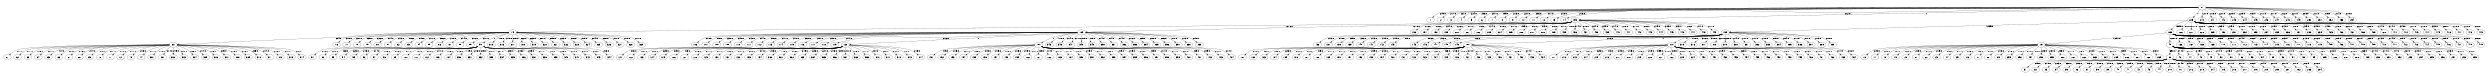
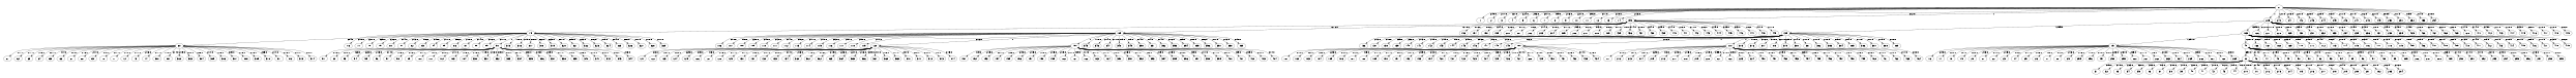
  digraph {
    edge [weight=216.0]
    0
    1
    2
    3
    4
    5
    6
    7
    8
    9
    10
    11
    12
    13
    14
    195
    225
    240
    241
    242
    243
    244
    245
    246
    247
    248
    249
    250
    251
    252
    253
    254
    75
    105
    196
    197
    198
    199
    200
    201
    202
    203
    204
    205
    206
    207
    208
    209
    435
    436
    437
    438
    439
    440
    441
    442
    443
    444
    445
    446
    447
    448
    449
    135
    165
    226
    227
    228
    229
    230
    231
    232
    233
    234
    235
    236
    237
    238
    239
    465
    466
    467
    468
    469
    n85 [label=670]
    471
    472
    473
    474
    475
    476
    477
    478
    479
    15
    16
    17
    18
    19
    20
    21
    22
    23
    24
    25
    26
    27
    28
    29
    255
    256
    257
    258
    259
    260
    261
    262
    263
    264
    265
    266
    267
    268
    269
    30
    31
    32
    33
    34
    35
    36
    37
    38
    39
    40
    41
    42
    43
    44
    270
    271
    272
    273
    274
    275
    276
    277
    278
    279
    280
    281
    282
    283
    284
    45
    46
    47
    48
    49
    50
    51
    52
    53
    54
    55
    56
    57
    58
    59
    285
    286
    287
    288
    289
    290
    291
    292
    293
    294
    295
    296
    297
    298
    299
    60
    61
    62
    63
    64
    65
    66
    67
    68
    69
    70
    71
    72
    73
    74
    300
    301
    302
    303
    304
    305
    306
    307
    308
    309
    310
    311
    312
    313
    314
    76
    77
    78
    79
    80
    81
    82
    83
    84
    85
    86
    87
    88
    89
    90
    315
    316
    317
    318
    319
    320
    321
    322
    323
    324
    325
    326
    327
    328
    329
    91
    92
    93
    94
    95
    96
    97
    98
    99
    100
    101
    102
    103
    104
    330
    331
    332
    333
    334
    335
    336
    337
    338
    339
    340
    341
    342
    343
    344
    106
    107
    108
    109
    110
    111
    112
    113
    114
    115
    116
    117
    118
    119
    120
    150
    345
    346
    347
    348
    349
    350
    351
    352
    353
    354
    355
    356
    357
    358
    359
    121
    122
    123
    124
    125
    126
    127
    128
    129
    130
    131
    132
    133
    134
    360
    361
    362
    363
    364
    365
    366
    367
    368
    369
    370
    371
    372
    373
    374
    151
    152
    153
    154
    155
    156
    157
    158
    159
    160
    161
    162
    163
    164
    390
    391
    392
    393
    394
    395
    396
    397
    398
    399
    400
    401
    402
    403
    404
    136
    137
    138
    139
    140
    141
    142
    143
+   144
    145
    146
    147
    148
    149
    180
    210
    375
    376
    377
    378
    379
    380
    381
    382
    383
    384
    385
    386
    387
    388
    389
    181
    182
    183
    184
    185
    186
    187
    188
    189
    190
    191
    192
    193
    194
    420
    421
    422
    423
    424
    425
    426
    427
-   428
+   428 [label=628]
    429
    430
    431
    432
    433
    434
    211
    212
    213
    214
    215
    216
    217
    218
    219
    220
    221
    222
    223
    224
    450
    451
    452
    453
    454
    455
    456
    457
    458
    459
    460
    461
    462
    463
    464
    166
    167
    168
    169
    170
    171
    172
    173
    174
    175
    176
    177
    178
    179
    405
    406
    407
    408
    409
    410
    411
    412
    413
    414
    415
    416
    417
    418
    419
    0 -> 1 [label=219.0 weight=219.0]
    0 -> 2 [label=217.0 weight=217.0]
    0 -> 3 [label=221.0 weight=221.0]
    0 -> 4 [label=224.0 weight=224.0]
    0 -> 5 [label=206.0 weight=206.0]
    0 -> 6 [label=207.0 weight=207.0]
    0 -> 7 [label=209.0 weight=209.0]
    0 -> 8 [label=216.0]
    0 -> 9 [label=221.0 weight=221.0]
    0 -> 10 [label=206.0 weight=206.0]
    0 -> 11 [label=211.0 weight=211.0]
    0 -> 12 [label=218.0 weight=218.0]
    0 -> 13 [label=213.0 weight=213.0]
    0 -> 14 [label=212.0 weight=212.0]
    0 -> 195 [label=1 weight=1]
    0 -> 225 [label=1 weight=1]
    0 -> 240 [label=121.0 weight=121.0]
    0 -> 241 [label=215.0 weight=215.0]
    0 -> 242 [label=221.0 weight=221.0]
    0 -> 243 [label=228.0 weight=228.0]
    0 -> 244 [label=229.0 weight=229.0]
    0 -> 245 [label=213.0 weight=213.0]
    0 -> 246 [label=211.0 weight=211.0]
    0 -> 247 [label=217.0 weight=217.0]
    0 -> 248 [label=212.0 weight=212.0]
    0 -> 249 [label=221.0 weight=221.0]
    0 -> 250 [label=208.0 weight=208.0]
    0 -> 251 [label=211.0 weight=211.0]
    0 -> 252 [label=215.0 weight=215.0]
    0 -> 253 [label=214.0 weight=214.0]
    0 -> 254 [label=218.0 weight=218.0]
    195 -> 75 [label=1276.0 weight=1276.0]
    195 -> 105 [label=1278.0 weight=1278.0]
    195 -> 196 [label=216.0]
    195 -> 197 [label=216.0]
    195 -> 198 [label=224.0 weight=224.0]
    195 -> 199 [label=226.0 weight=226.0]
    195 -> 200 [label=211.0 weight=211.0]
    195 -> 201 [label=216.0]
    195 -> 202 [label=214.0 weight=214.0]
    195 -> 203 [label=218.0 weight=218.0]
    195 -> 204 [label=217.0 weight=217.0]
    195 -> 205 [label=203.0 weight=203.0]
    195 -> 206 [label=212.0 weight=212.0]
    195 -> 207 [label=213.0 weight=213.0]
    195 -> 208 [label=216.0]
    195 -> 209 [label=217.0 weight=217.0]
    195 -> 435 [label=118.0 weight=118.0]
    195 -> 436 [label=214.0 weight=214.0]
    195 -> 437 [label=218.0 weight=218.0]
    195 -> 438 [label=224.0 weight=224.0]
    195 -> 439 [label=225.0 weight=225.0]
    195 -> 440 [label=214.0 weight=214.0]
    195 -> 441 [label=216.0]
    195 -> 442 [label=211.0 weight=211.0]
    195 -> 443 [label=216.0]
    195 -> 444 [label=215.0 weight=215.0]
    195 -> 445 [label=203.0 weight=203.0]
    195 -> 446 [label=213.0 weight=213.0]
    195 -> 447 [label=216.0]
    195 -> 448 [label=211.0 weight=211.0]
    195 -> 449 [label=217.0 weight=217.0]
    225 -> 135 [label=1285.0 weight=1285.0]
    225 -> 165 [label=1285.0 weight=1285.0]
    225 -> 226 [label=212.0 weight=212.0]
    225 -> 227 [label=217.0 weight=217.0]
    225 -> 228 [label=220.0 weight=220.0]
    225 -> 229 [label=220.0 weight=220.0]
    225 -> 230 [label=203.0 weight=203.0]
    225 -> 231 [label=215.0 weight=215.0]
    225 -> 232 [label=218.0 weight=218.0]
    225 -> 233 [label=216.0]
    225 -> 234 [label=216.0]
    225 -> 235 [label=109.0 weight=199.0]
    225 -> 236 [label=213.0 weight=213.0]
    225 -> 237 [label=210.0 weight=210.0]
    225 -> 238 [label=215.0 weight=215.0]
    225 -> 239 [label=215.0 weight=215.0]
    225 -> 465 [label=119.0 weight=119.0]
    225 -> 466 [label=216.0]
    225 -> 467 [label=220.0 weight=220.0]
    225 -> 468 [label=222.0 weight=222.0]
    225 -> 469 [label=222.0 weight=222.0]
    225 -> n85 [label=214.0 weight=214.0]
    225 -> 471 [label=214.0 weight=214.0]
    225 -> 472 [label=215.0 weight=215.0]
    225 -> 473 [label=217.0 weight=217.0]
    225 -> 474 [label=218.0 weight=218.0]
    225 -> 475 [label=203.0 weight=203.0]
    225 -> 476 [label=208.0 weight=208.0]
    225 -> 477 [label=210.0 weight=210.0]
    225 -> 478 [label=212.0 weight=212.0]
    225 -> 479 [label=216.0]
    75 -> 60 [label=684.0 weight=684.0]
    75 -> 76 [label=218.0 weight=218.0]
    75 -> 77 [label=221.0 weight=221.0]
    75 -> 78 [label=225.0 weight=225.0]
    75 -> 79 [label=226.0 weight=226.0]
    75 -> 80 [label=214.0 weight=214.0]
    75 -> 81 [label=213.0 weight=213.0]
    75 -> 82 [label=216.0]
    75 -> 83 [label=215.0 weight=215.0]
    75 -> 84 [label=217.0 weight=217.0]
    75 -> 85 [label=206.0 weight=206.0]
    75 -> 86 [label=210.0 weight=210.0]
    75 -> 87 [label=214.0 weight=214.0]
    75 -> 88 [label=216.0]
    75 -> 89 [label=217.0 weight=217.0]
    75 -> 90 [label=1 weight=1]
    75 -> 315 [label=118.0 weight=118.0]
    75 -> 316 [label=215.0 weight=215.0]
    75 -> 317 [label=218.0 weight=218.0]
    75 -> 318 [label=222.0 weight=222.0]
    75 -> 319 [label=223.0 weight=223.0]
    75 -> 320 [label=207.0 weight=207.0]
    75 -> 321 [label=209.0 weight=209.0]
    75 -> 322 [label=223.0 weight=223.0]
    75 -> 323 [label=216.0]
    75 -> 324 [label=219.0 weight=219.0]
    75 -> 325 [label=204.0 weight=204.0]
    75 -> 326 [label=208.0 weight=208.0]
    75 -> 327 [label=211.0 weight=211.0]
    75 -> 328 [label=210.0 weight=210.0]
    75 -> 329 [label=217.0 weight=217.0]
    105 -> 106 [label=210.0 weight=210.0]
    105 -> 107 [label=218.0 weight=218.0]
    105 -> 108 [label=220.0 weight=220.0]
    105 -> 109 [label=219.0 weight=219.0]
    105 -> 110 [label=213.0 weight=213.0]
    105 -> 111 [label=214.0 weight=214.0]
    105 -> 112 [label=216.0]
    105 -> 113 [label=217.0 weight=217.0]
    105 -> 114 [label=218.0 weight=218.0]
    105 -> 115 [label=202.0 weight=202.0]
    105 -> 116 [label=207.0 weight=207.0]
    105 -> 117 [label=208.0 weight=208.0]
    105 -> 118 [label=211.0 weight=211.0]
    105 -> 119 [label=216.0]
    105 -> 120 [label=1 weight=1]
    105 -> 150 [label=1 weight=1]
    105 -> 345 [label=118.0 weight=118.0]
    105 -> 346 [label=214.0 weight=214.0]
    105 -> 347 [label=217.0 weight=217.0]
    105 -> 348 [label=219.0 weight=219.0]
    105 -> 349 [label=219.0 weight=219.0]
    105 -> 350 [label=214.0 weight=214.0]
    105 -> 351 [label=214.0 weight=214.0]
    105 -> 352 [label=214.0 weight=214.0]
    105 -> 353 [label=216.0]
    105 -> 354 [label=225.0 weight=225.0]
    105 -> 355 [label=200.0 weight=200.0]
    105 -> 356 [label=206.0 weight=206.0]
    105 -> 357 [label=211.0 weight=211.0]
    105 -> 358 [label=213.0 weight=213.0]
    105 -> 359 [label=215.0 weight=215.0]
    135 -> 136 [label=213.0 weight=213.0]
    135 -> 137 [label=218.0 weight=218.0]
    135 -> 138 [label=225.0 weight=225.0]
    135 -> 139 [label=226.0 weight=226.0]
    135 -> 140 [label=213.0 weight=213.0]
    135 -> 141 [label=215.0 weight=215.0]
    135 -> 142 [label=215.0 weight=215.0]
    135 -> 143 [label=218.0 weight=218.0]
+   135 -> 144 [label=219.0 weight=219.0]
    135 -> 145 [label=206.0 weight=206.0]
    135 -> 146 [label=212.0 weight=212.0]
    135 -> 147 [label=212.0 weight=212.0]
    135 -> 148 [label=216.0]
    135 -> 149 [label=216.0]
    135 -> 180 [label=1 weight=1]
    135 -> 210 [label=1 weight=1]
    135 -> 375 [label=118.0 weight=118.0]
    135 -> 376 [label=216.0]
    135 -> 377 [label=218.0 weight=218.0]
    135 -> 378 [label=221.0 weight=221.0]
    135 -> 379 [label=225.0 weight=225.0]
    135 -> 380 [label=214.0 weight=214.0]
    135 -> 381 [label=211.0 weight=211.0]
    135 -> 382 [label=217.0 weight=217.0]
    135 -> 383 [label=210.0 weight=210.0]
    135 -> 384 [label=219.0 weight=219.0]
    135 -> 385 [label=204.0 weight=204.0]
    135 -> 386 [label=211.0 weight=211.0]
    135 -> 387 [label=211.0 weight=211.0]
    135 -> 388 [label=215.0 weight=215.0]
    135 -> 389 [label=218.0 weight=218.0]
    165 -> 15 [label=1291.0 weight=1291.0]
    165 -> 45 [label=1287.0 weight=1287.0]
    165 -> 166 [label=216.0]
    165 -> 167 [label=219.0 weight=219.0]
    165 -> 168 [label=221.0 weight=221.0]
    165 -> 169 [label=223.0 weight=223.0]
    165 -> 170 [label=215.0 weight=215.0]
    165 -> 171 [label=215.0 weight=215.0]
    165 -> 172 [label=214.0 weight=214.0]
    165 -> 173 [label=216.0]
    165 -> 174 [label=218.0 weight=218.0]
    165 -> 175 [label=203.0 weight=203.0]
    165 -> 176 [label=213.0 weight=213.0]
    165 -> 177 [label=210.0 weight=210.0]
    165 -> 178 [label=213.0 weight=213.0]
    165 -> 179 [label=216.0]
    165 -> 405 [label=118.0 weight=118.0]
    165 -> 406 [label=215.0 weight=215.0]
    165 -> 407 [label=218.0 weight=218.0]
    165 -> 408 [label=221.0 weight=221.0]
    165 -> 409 [label=220.0 weight=220.0]
    165 -> 410 [label=213.0 weight=213.0]
    165 -> 411 [label=214.0 weight=214.0]
    165 -> 412 [label=215.0 weight=215.0]
    165 -> 413 [label=217.0 weight=217.0]
    165 -> 414 [label=218.0 weight=218.0]
    165 -> 415 [label=201.0 weight=201.0]
    165 -> 416 [label=209.0 weight=209.0]
    165 -> 417 [label=211.0 weight=211.0]
    165 -> 418 [label=213.0 weight=213.0]
    165 -> 419 [label=216.0]
    15 -> 16 [label=215.0 weight=215.0]
    15 -> 17 [label=220.0 weight=220.0]
    15 -> 18 [label=221.0 weight=221.0]
    15 -> 19 [label=222.0 weight=222.0]
    15 -> 20 [label=213.0 weight=213.0]
    15 -> 21 [label=210.0 weight=210.0]
    15 -> 22 [label=215.0 weight=215.0]
    15 -> 23 [label=216.0]
    15 -> 24 [label=217.0 weight=217.0]
    15 -> 25 [label=206.0 weight=206.0]
    15 -> 26 [label=208.0 weight=208.0]
    15 -> 27 [label=212.0 weight=212.0]
    15 -> 28 [label=213.0 weight=213.0]
    15 -> 29 [label=216.0]
    15 -> 255 [label=118.0 weight=118.0]
    15 -> 256 [label=218.0 weight=218.0]
    15 -> 257 [label=218.0 weight=218.0]
    15 -> 258 [label=223.0 weight=223.0]
    15 -> 259 [label=234.0 weight=234.0]
    15 -> 260 [label=205.0 weight=205.0]
    15 -> 261 [label=217.0 weight=217.0]
    15 -> 262 [label=216.0]
    15 -> 263 [label=213.0 weight=213.0]
    15 -> 264 [label=218.0 weight=218.0]
    15 -> 265 [label=200.0 weight=200.0]
    15 -> 266 [label=205.0 weight=205.0]
    15 -> 267 [label=212.0 weight=212.0]
    15 -> 268 [label=208.0 weight=208.0]
    15 -> 269 [label=213.0 weight=213.0]
    30 -> 31 [label=215.0 weight=215.0]
    30 -> 32 [label=215.0 weight=215.0]
    30 -> 33 [label=223.0 weight=223.0]
    30 -> 34 [label=220.0 weight=220.0]
    30 -> 35 [label=203.0 weight=203.0]
    30 -> 36 [label=213.0 weight=213.0]
    30 -> 37 [label=208.0 weight=208.0]
    30 -> 38 [label=215.0 weight=215.0]
    30 -> 39 [label=220.0 weight=220.0]
    30 -> 40 [label=205.0 weight=205.0]
    30 -> 41 [label=210.0 weight=210.0]
    30 -> 42 [label=212.0 weight=212.0]
    30 -> 43 [label=215.0 weight=215.0]
    30 -> 44 [label=216.0]
    30 -> 270 [label=118.0 weight=118.0]
    30 -> 271 [label=214.0 weight=214.0]
    30 -> 272 [label=215.0 weight=215.0]
    30 -> 273 [label=217.0 weight=217.0]
    30 -> 274 [label=222.0 weight=222.0]
    30 -> 275 [label=213.0 weight=213.0]
    30 -> 276 [label=211.0 weight=211.0]
    30 -> 277 [label=217.0 weight=217.0]
    30 -> 278 [label=216.0]
    30 -> 279 [label=214.0 weight=214.0]
    30 -> 280 [label=207.0 weight=207.0]
    30 -> 281 [label=207.0 weight=207.0]
    30 -> 282 [label=211.0 weight=211.0]
    30 -> 283 [label=212.5 weight=212.0]
    30 -> 284 [label=216.0]
    45 -> 30 [label=690.0 weight=690.0]
    45 -> 46 [label=214.0 weight=214.0]
    45 -> 47 [label=217.0 weight=217.0]
    45 -> 48 [label=219.0 weight=219.0]
    45 -> 49 [label=228.0 weight=228.0]
    45 -> 50 [label=214.0 weight=214.0]
    45 -> 51 [label=215.0 weight=215.0]
    45 -> 52 [label=214.0 weight=214.0]
    45 -> 53 [label=216.0]
    45 -> 54 [label=218.0 weight=218.0]
    45 -> 55 [label=201.0 weight=201.0]
    45 -> 56 [label=209.0 weight=209.0]
    45 -> 57 [label=211.0 weight=211.0]
    45 -> 58 [label=212.0 weight=212.0]
    45 -> 59 [label=217.0 weight=217.0]
    45 -> 285 [label=118.0 weight=118.0]
    45 -> 286 [label=213.0 weight=213.0]
    45 -> 287 [label=218.0 weight=218.0]
    45 -> 288 [label=218.0 weight=218.0]
    45 -> 289 [label=223.0 weight=223.0]
    45 -> 290 [label=214.0 weight=214.0]
    45 -> 291 [label=214.0 weight=214.0]
    45 -> 292 [label=214.0 weight=214.0]
    45 -> 293 [label=224.0 weight=224.0]
    45 -> 294 [label=219.0 weight=219.0]
    45 -> 295 [label=202.0 weight=202.0]
    45 -> 296 [label=208.0 weight=208.0]
    45 -> 297 [label=213.0 weight=213.0]
    45 -> 298 [label=212.0 weight=212.0]
    45 -> 299 [label=216.0]
    60 -> 61 [label=217.0 weight=217.0]
    60 -> 62 [label=217.0 weight=217.0]
    60 -> 63 [label=216.0]
    60 -> 64 [label=221.0 weight=221.0]
    60 -> 65 [label=214.0 weight=214.0]
    60 -> 66 [label=208.0 weight=208.0]
    60 -> 67 [label=216.0]
    60 -> 68 [label=214.0 weight=214.0]
    60 -> 69 [label=218.0 weight=218.0]
    60 -> 70 [label=207.0 weight=207.0]
    60 -> 71 [label=210.0 weight=210.0]
    60 -> 72 [label=211.0 weight=211.0]
    60 -> 73 [label=213.0 weight=213.0]
    60 -> 74 [label=217.0 weight=217.0]
    60 -> 300 [label=118.0 weight=118.0]
    60 -> 301 [label=214.0 weight=214.0]
    60 -> 302 [label=219.0 weight=219.0]
    60 -> 303 [label=220.0 weight=220.0]
    60 -> 304 [label=226.0 weight=226.0]
    60 -> 305 [label=214.0 weight=214.0]
    60 -> 306 [label=216.0]
    60 -> 307 [label=215.0 weight=215.0]
    60 -> 308 [label=216.0]
    60 -> 309 [label=216.0]
    60 -> 310 [label=205.0 weight=205.0]
    60 -> 311 [label=214.0 weight=214.0]
    60 -> 312 [label=216.0]
    60 -> 313 [label=210.0 weight=210.0]
    60 -> 314 [label=218.0 weight=218.0]
    90 -> 91 [label=216.0]
    90 -> 92 [label=220.0 weight=220.0]
    90 -> 93 [label=223.0 weight=223.0]
    90 -> 94 [label=223.0 weight=223.0]
    90 -> 95 [label=213.0 weight=213.0]
    90 -> 96 [label=214.0 weight=214.0]
    90 -> 97 [label=216.0]
    90 -> 98 [label=216.0]
    90 -> 99 [label=217.0 weight=217.0]
    90 -> 100 [label=200.0 weight=200.0]
    90 -> 101 [label=208.0 weight=208.0]
    90 -> 102 [label=211.0 weight=211.0]
    90 -> 103 [label=216.0]
    90 -> 104 [label=216.0]
    90 -> 330 [label=119.0 weight=119.0]
    90 -> 331 [label=213.0 weight=213.0]
    90 -> 332 [label=215.0 weight=215.0]
    90 -> 333 [label=218.0 weight=218.0]
    90 -> 334 [label=227.0 weight=227.0]
    90 -> 335 [label=203.0 weight=203.0]
    90 -> 336 [label=215.0 weight=215.0]
    90 -> 337 [label=209.0 weight=209.0]
    90 -> 338 [label=217.0 weight=217.0]
    90 -> 339 [label=218.0 weight=218.0]
    90 -> 340 [label=206.0 weight=206.0]
    90 -> 341 [label=210.0 weight=210.0]
    90 -> 342 [label=212.0 weight=212.0]
    90 -> 343 [label=216.0]
    90 -> 344 [label=213.0 weight=213.0]
    120 -> 121 [label=213.0 weight=213.0]
    120 -> 122 [label=221.0 weight=221.0]
    120 -> 123 [label=222.0 weight=222.0]
    120 -> 124 [label=225.0 weight=225.0]
    120 -> 125 [label=215.0 weight=215.0]
    120 -> 126 [label=213.0 weight=213.0]
    120 -> 127 [label=216.0]
    120 -> 128 [label=217.0 weight=217.0]
    120 -> 129 [label=217.0 weight=217.0]
    120 -> 130 [label=202.0 weight=202.0]
    120 -> 131 [label=207.0 weight=207.0]
    120 -> 132 [label=208.0 weight=208.0]
    120 -> 133 [label=214.0 weight=214.0]
    120 -> 134 [label=213.0 weight=213.0]
    120 -> 360 [label=118.0 weight=118.0]
    120 -> 361 [label=216.0]
    120 -> 362 [label=219.0 weight=219.0]
    120 -> 363 [label=223.0 weight=223.0]
    120 -> 364 [label=224.0 weight=224.0]
    120 -> 365 [label=213.0 weight=213.0]
    120 -> 366 [label=209.0 weight=209.0]
    120 -> 367 [label=211.0 weight=211.0]
    120 -> 368 [label=216.0]
    120 -> 369 [label=217.0 weight=217.0]
    120 -> 370 [label=204.0 weight=204.0]
    120 -> 371 [label=208.0 weight=208.0]
    120 -> 372 [label=212.0 weight=212.0]
    120 -> 373 [label=210.0 weight=210.0]
    120 -> 374 [label=215.0 weight=215.0]
    150 -> 151 [label=219.0 weight=219.0]
    150 -> 152 [label=215.0 weight=215.0]
    150 -> 153 [label=221.0 weight=221.0]
    150 -> 154 [label=226.0 weight=226.0]
    150 -> 155 [label=215.0 weight=215.0]
    150 -> 156 [label=215.0 weight=215.0]
    150 -> 157 [label=218.0 weight=218.0]
    150 -> 158 [label=215.0 weight=215.0]
    150 -> 159 [label=219.0 weight=219.0]
    150 -> 160 [label=201.0 weight=201.0]
    150 -> 161 [label=209.0 weight=209.0]
    150 -> 162 [label=214.0 weight=214.0]
    150 -> 163 [label=217.0 weight=217.0]
    150 -> 164 [label=217.0 weight=217.0]
    150 -> 390 [label=118.0 weight=118.0]
    150 -> 391 [label=215.0 weight=215.0]
    150 -> 392 [label=217.0 weight=217.0]
    150 -> 393 [label=222.0 weight=222.0]
    150 -> 394 [label=219.0 weight=219.0]
    150 -> 395 [label=215.0 weight=215.0]
    150 -> 396 [label=208.0 weight=208.0]
    150 -> 397 [label=209.0 weight=209.0]
    150 -> 398 [label=214.0 weight=214.0]
    150 -> 399 [label=217.0 weight=217.0]
    150 -> 400 [label=200.0 weight=200.0]
    150 -> 401 [label=209.0 weight=209.0]
    150 -> 402 [label=209.0 weight=209.0]
    150 -> 403 [label=212.0 weight=212.0]
    150 -> 404 [label=214.0 weight=214.0]
    180 -> 181 [label=218.0 weight=218.0]
    180 -> 182 [label=220.0 weight=220.0]
    180 -> 183 [label=222.0 weight=222.0]
    180 -> 184 [label=223.0 weight=223.0]
    180 -> 185 [label=212.0 weight=212.0]
    180 -> 186 [label=212.0 weight=212.0]
    180 -> 187 [label=215.0 weight=215.0]
    180 -> 188 [label=217.0 weight=217.0]
    180 -> 189 [label=217.0 weight=217.0]
    180 -> 190 [label=200.0 weight=200.0]
    180 -> 191 [label=207.0 weight=207.0]
    180 -> 192 [label=209.0 weight=209.0]
    180 -> 193 [label=213.0 weight=213.0]
    180 -> 194 [label=217.0 weight=217.0]
    180 -> 420 [label=118.0 weight=118.0]
    180 -> 421 [label=216.0]
    180 -> 422 [label=218.0 weight=218.0]
    180 -> 423 [label=220.0 weight=220.0]
    180 -> 424 [label=223.0 weight=223.0]
    180 -> 425 [label=213.0 weight=213.0]
    180 -> 426 [label=210.0 weight=210.0]
    180 -> 427 [label=214.0 weight=214.0]
    180 -> 428 [label=217.0 weight=217.0]
    180 -> 429 [label=218.0 weight=218.0]
    180 -> 430 [label=206.0 weight=206.0]
    180 -> 431 [label=208.0 weight=208.0]
    180 -> 432 [label=206.0 weight=206.0]
    180 -> 433 [label=214.0 weight=214.0]
    180 -> 434 [label=216.0]
    210 -> 211 [label=218.0 weight=218.0]
    210 -> 212 [label=221.0 weight=221.0]
    210 -> 213 [label=221.0 weight=221.0]
    210 -> 214 [label=225.0 weight=225.0]
    210 -> 215 [label=213.0 weight=213.0]
    210 -> 216 [label=215.0 weight=215.0]
    210 -> 217 [label=215.0 weight=215.0]
    210 -> 218 [label=216.0]
    210 -> 219 [label=219.0 weight=219.0]
    210 -> 220 [label=899.0 weight=199.0]
    210 -> 221 [label=210.0 weight=210.0]
    210 -> 222 [label=215.0 weight=215.0]
    210 -> 223 [label=216.0]
    210 -> 224 [label=217.0 weight=217.0]
    210 -> 450 [label=118.0 weight=118.0]
    210 -> 451 [label=216.0]
    210 -> 452 [label=219.0 weight=219.0]
    210 -> 453 [label=221.0 weight=221.0]
    210 -> 454 [label=223.0 weight=223.0]
    210 -> 455 [label=206.0 weight=206.0]
    210 -> 456 [label=207.0 weight=207.0]
    210 -> 457 [label=211.0 weight=211.0]
    210 -> 458 [label=212.0 weight=212.0]
    210 -> 459 [label=216.0]
    210 -> 460 [label=206.0 weight=206.0]
    210 -> 461 [label=210.0 weight=210.0]
    210 -> 462 [label=210.0 weight=210.0]
    210 -> 463 [label=214.0 weight=214.0]
    210 -> 464 [label=213.0 weight=213.0]
  }
